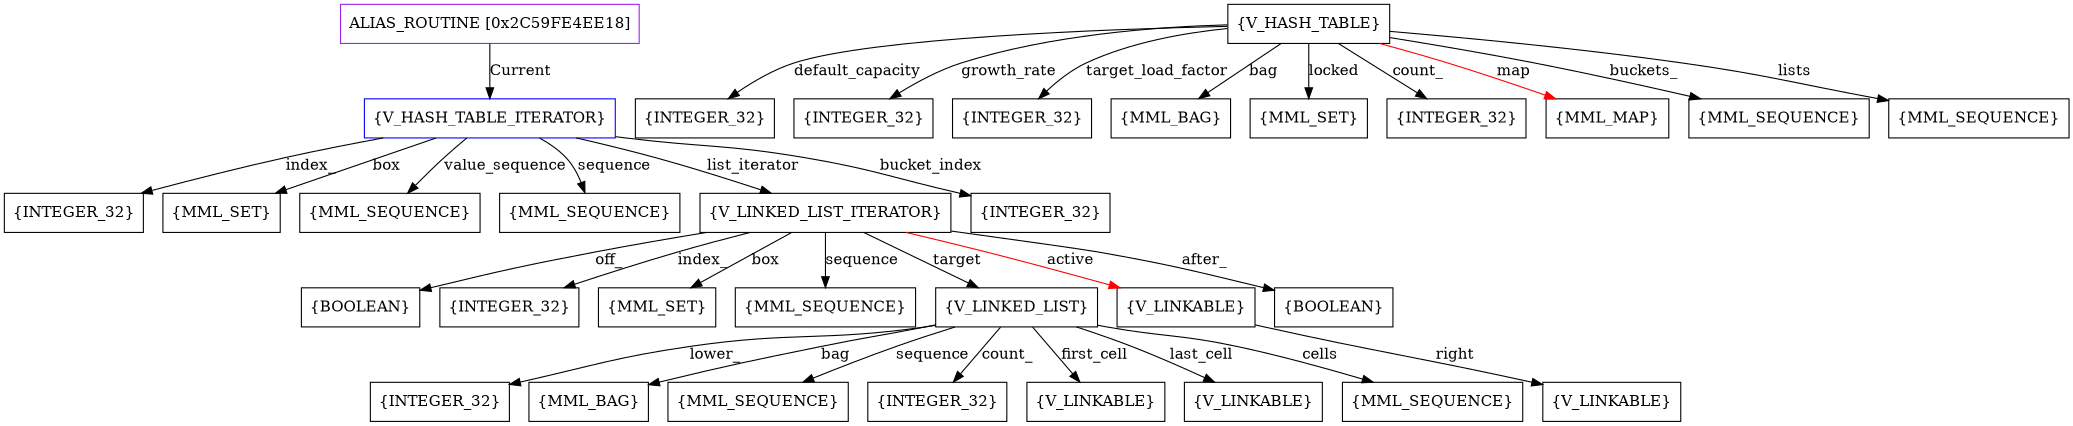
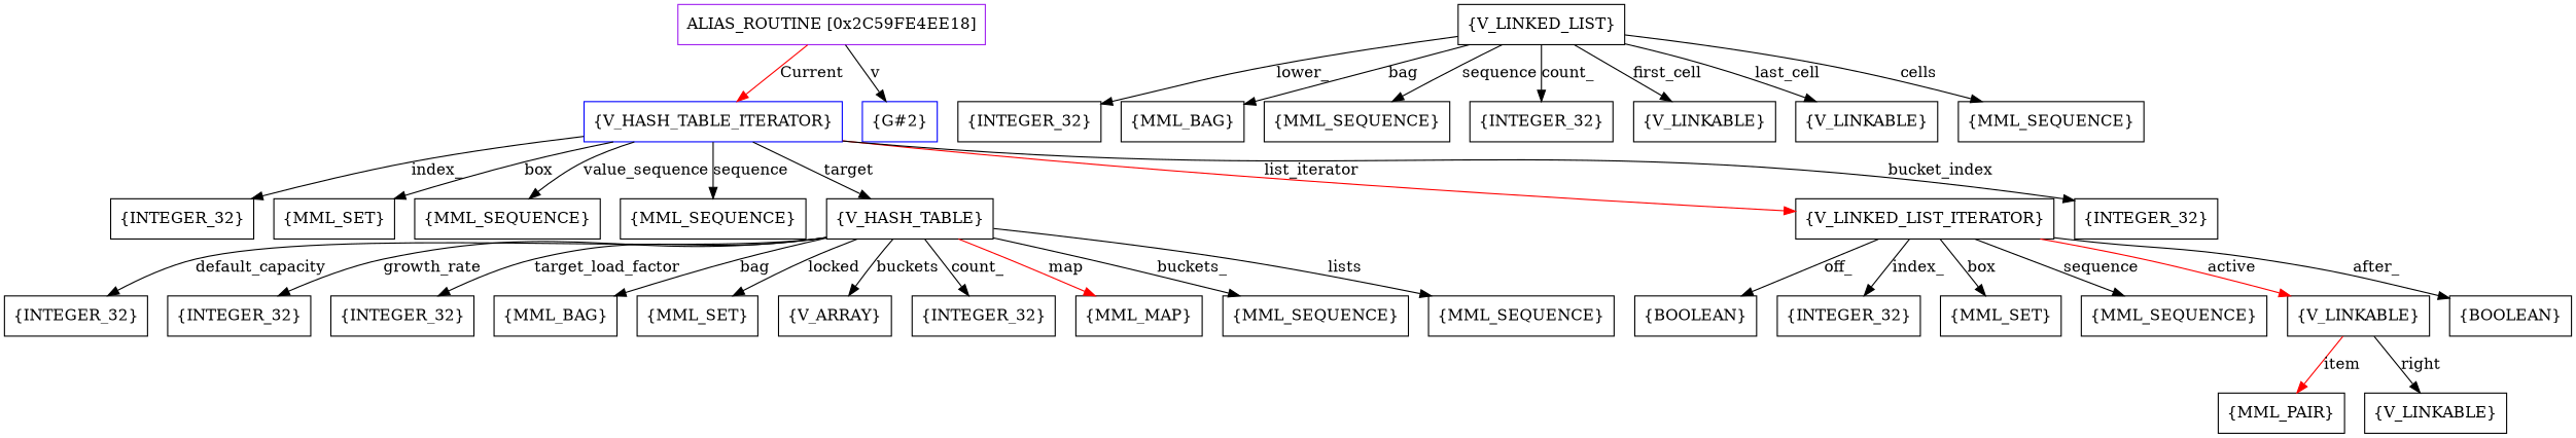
  digraph {
    node [shape=box]
    n1 [color=purple label=<ALIAS_ROUTINE [0x2C59FE4EE18]>]
    n2 [color=blue label=<{V_HASH_TABLE_ITERATOR}>]
+   n3 [color=blue label=<{G#2}>]
    n4 [label=<{INTEGER_32}>]
    n5 [label=<{MML_SET}>]
    n6 [label=<{MML_SEQUENCE}>]
    n7 [label=<{MML_SEQUENCE}>]
    n8 [label=<{V_HASH_TABLE}>]
    n9 [label=<{V_LINKED_LIST_ITERATOR}>]
    n10 [label=<{INTEGER_32}>]
    n11 [label=<{INTEGER_32}>]
    n12 [label=<{INTEGER_32}>]
    n13 [label=<{INTEGER_32}>]
    n14 [label=<{MML_BAG}>]
    n15 [label=<{MML_SET}>]
+   n16 [label=<{V_ARRAY}>]
    n17 [label=<{INTEGER_32}>]
    n18 [label=<{MML_MAP}>]
    n19 [label=<{MML_SEQUENCE}>]
    n20 [label=<{MML_SEQUENCE}>]
    n21 [label=<{BOOLEAN}>]
    n22 [label=<{INTEGER_32}>]
    n23 [label=<{MML_SET}>]
    n24 [label=<{MML_SEQUENCE}>]
    n25 [label=<{V_LINKED_LIST}>]
    n26 [label=<{V_LINKABLE}>]
    n27 [label=<{BOOLEAN}>]
    n28 [label=<{INTEGER_32}>]
    n29 [label=<{MML_BAG}>]
    n30 [label=<{MML_SEQUENCE}>]
    n31 [label=<{INTEGER_32}>]
    n32 [label=<{V_LINKABLE}>]
    n33 [label=<{V_LINKABLE}>]
    n34 [label=<{MML_SEQUENCE}>]
+   n35 [label=<{MML_PAIR}>]
    n36 [label=<{V_LINKABLE}>]
-   n1 -> n2 [color=black label=<Current>]
+   n1 -> n2 [color=red label=<Current>]
+   n1 -> n3 [label=<v>]
    n2 -> n4 [label=<index_>]
    n2 -> n5 [label=box]
    n2 -> n6 [label=<value_sequence>]
    n2 -> n7 [label=<sequence>]
-   n2 -> n9 [color=black label=<list_iterator>]
+   n2 -> n8 [label=<target>]
+   n2 -> n9 [color=red label=<list_iterator>]
    n2 -> n10 [label=<bucket_index>]
    n8 -> n11 [label=<default_capacity>]
    n8 -> n12 [label=<growth_rate>]
    n8 -> n13 [label=<target_load_factor>]
    n8 -> n14 [label=<bag>]
    n8 -> n15 [label=<locked>]
+   n8 -> n16 [label=<buckets>]
    n8 -> n17 [label=<count_>]
    n8 -> n18 [color=red label=<map>]
    n8 -> n19 [label=<buckets_>]
    n8 -> n20 [label=<lists>]
    n9 -> n21 [label=<off_>]
    n9 -> n22 [label=<index_>]
    n9 -> n23 [label=box]
    n9 -> n24 [label=<sequence>]
-   n9 -> n25 [label=<target>]
    n9 -> n26 [color=red label=<active>]
    n9 -> n27 [label=<after_>]
    n25 -> n28 [label=<lower_>]
    n25 -> n29 [label=<bag>]
    n25 -> n30 [label=<sequence>]
    n25 -> n31 [label=<count_>]
    n25 -> n32 [label=<first_cell>]
    n25 -> n33 [label=<last_cell>]
    n25 -> n34 [label=<cells>]
+   n26 -> n35 [color=red label=<item>]
    n26 -> n36 [label=<right>]
  }
